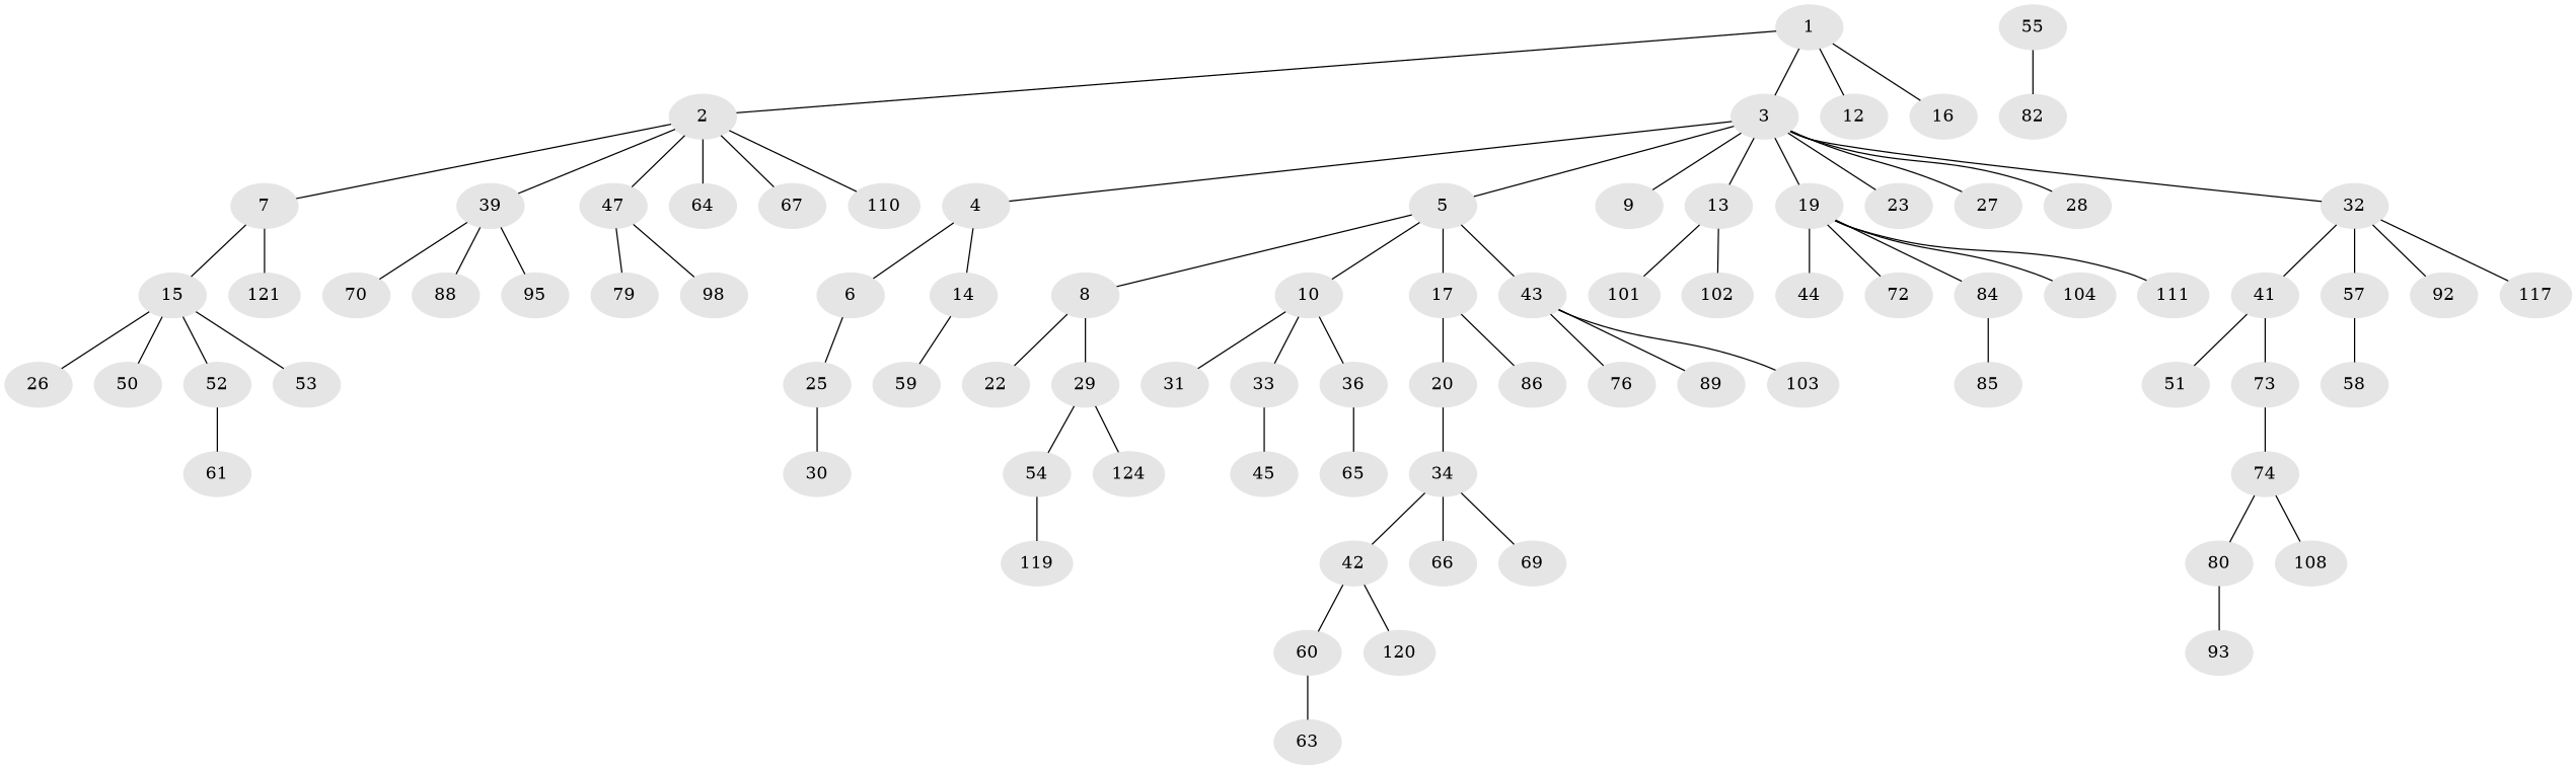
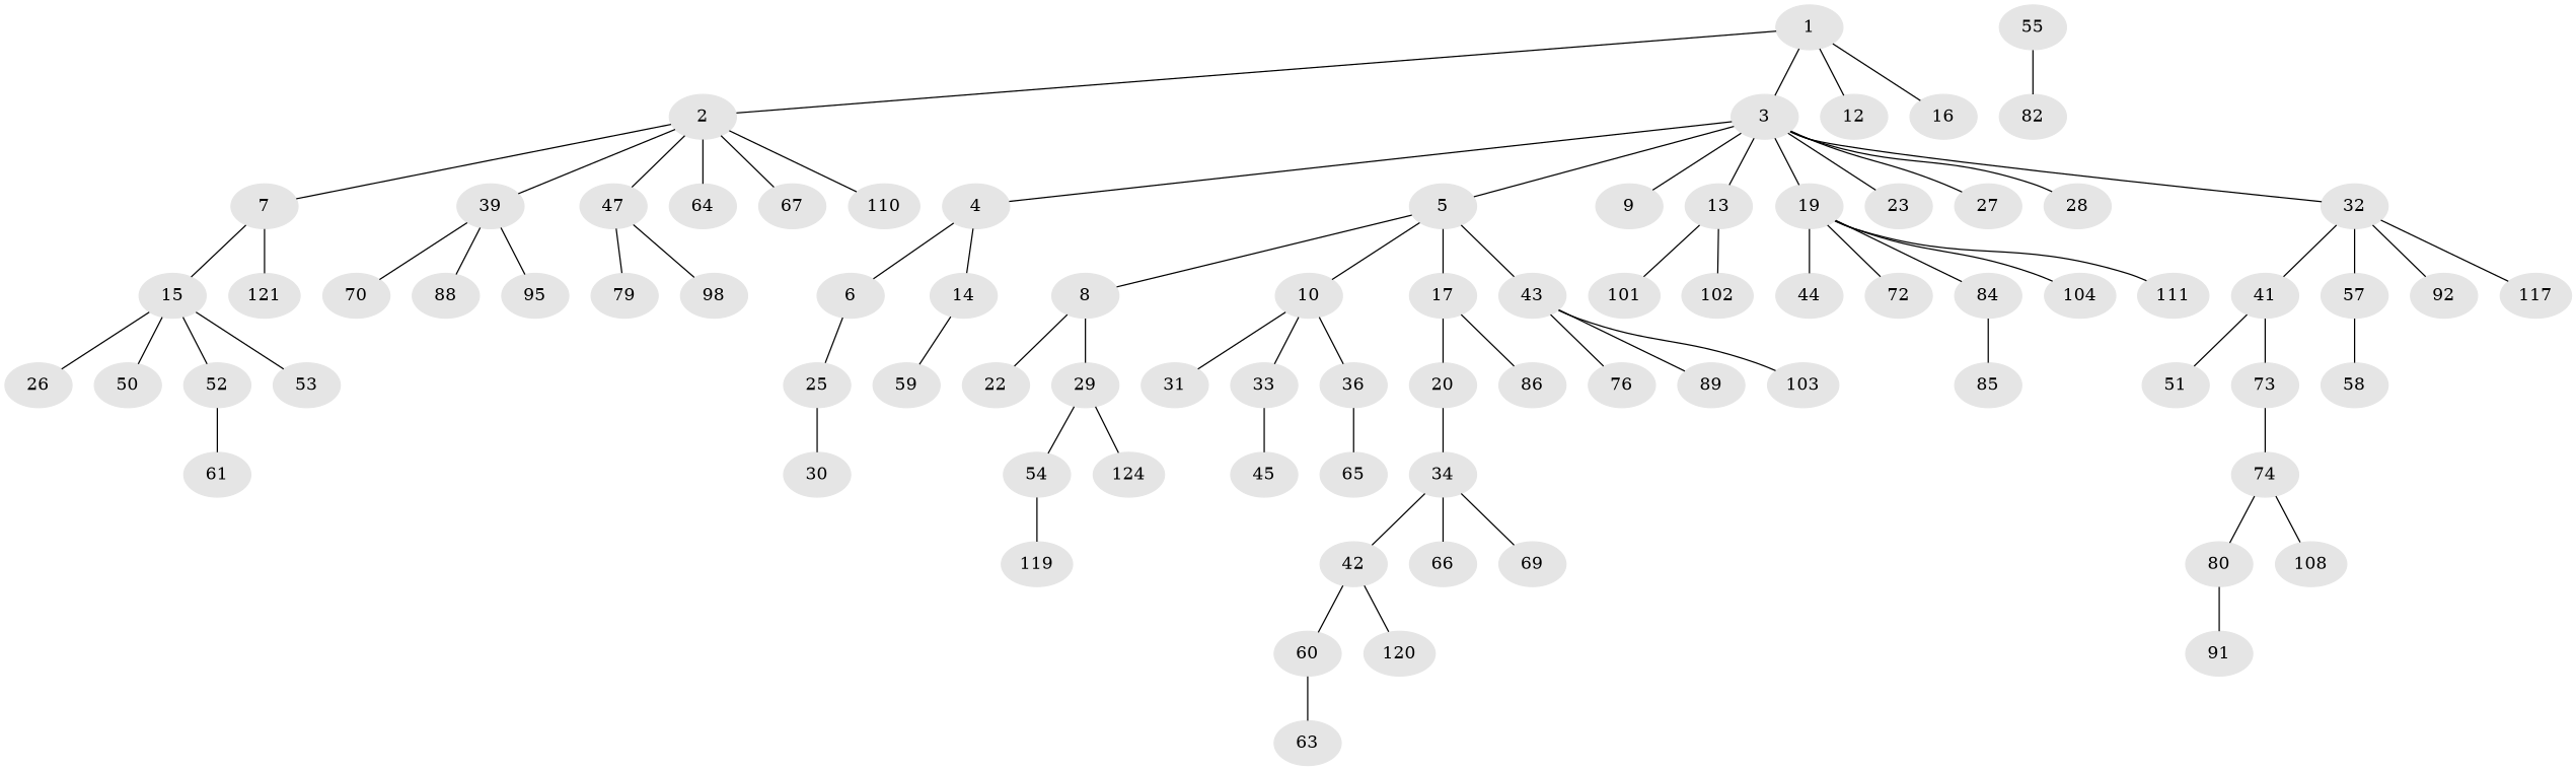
  graph {
    node [color=gray90 style=filled]
    1 [super="+56"]
    2 [super="+21"]
    3 [super="+18"]
    12
    16
    7 [super="+87"]
    39 [super="+46"]
    47 [super="+68"]
    64
    67
    110
    4 [super="+38"]
    5
    9
    13
    19 [super="+99"]
    23
    27 [super="+100"]
    28 [super="+123"]
    32 [super="+35"]
    15 [super="+90"]
    121
    70
    88
    95
    79
    98
    6
    14 [super="+40"]
    8 [super="+11"]
    10 [super="+24"]
    17 [super="+78"]
    43 [super="+49"]
    101 [super="+106"]
    102 [super="+118"]
    44
    72
    84 [super="+105"]
    104
    111 [super="+116"]
    41 [super="+77"]
    57 [super="+94"]
    92
    117
    25 [super="+109"]
    59 [super="+62"]
    22 [super="+81"]
    29 [super="+48"]
    31 [super="+37"]
    33
    36
    20
    86
    76 [super="+115"]
    89
    103
    30
    26
    50
    52
    53
    54 [super="+71"]
    124
    45 [super="+97"]
    65 [super="+83"]
    61 [super="+96"]
    34 [super="+107"]
    55
    82
    85
    42 [super="+112"]
    66 [super="+91"]
    69
    119
    51
    73 [super="+114"]
    58
    60
    120
    74 [super="+75"]
    63 [super="+122"]
    80
    108
-   93
+   93 [label=91]
    1 -- 2
    1 -- 3
    1 -- 12
    1 -- 16
    2 -- 7
    2 -- 39
    2 -- 47
    2 -- 64
    2 -- 67
    2 -- 110
    3 -- 4
    3 -- 5
    3 -- 9
    3 -- 13
    3 -- 19
    3 -- 23
    3 -- 27
    3 -- 28
    3 -- 32
    7 -- 15
    7 -- 121
    39 -- 70
    39 -- 88
    39 -- 95
    47 -- 79
    47 -- 98
    4 -- 6
    4 -- 14
    5 -- 8
    5 -- 10
    5 -- 17
    5 -- 43
    13 -- 101
    13 -- 102
    19 -- 44
    19 -- 72
    19 -- 84
    19 -- 104
    19 -- 111
    32 -- 41
    32 -- 57
    32 -- 92
    32 -- 117
    15 -- 26
    15 -- 50
    15 -- 52
    15 -- 53
    6 -- 25
    14 -- 59
    8 -- 22
    8 -- 29
    10 -- 31
    10 -- 33
    10 -- 36
    17 -- 20
    17 -- 86
    43 -- 76
    43 -- 89
    43 -- 103
    84 -- 85
    41 -- 51
    41 -- 73
    57 -- 58
    25 -- 30
    29 -- 54
    29 -- 124
    33 -- 45
    36 -- 65
    20 -- 34
    52 -- 61
    54 -- 119
    34 -- 42
    34 -- 66
    34 -- 69
    55 -- 82
    42 -- 60
    42 -- 120
    73 -- 74
    60 -- 63
    74 -- 80
    74 -- 108
    80 -- 93
  }
